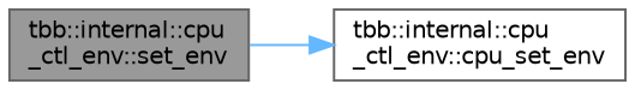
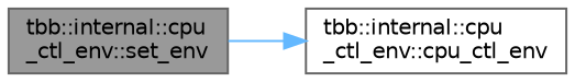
  digraph {
    rankdir=LR
    node [fontname=Helvetica fontsize=10 shape=box style=filled]
    n1 [color=gray40 fillcolor=grey60 fontcolor=black height=0.2 label="tbb::internal::cpu\l_ctl_env::set_env" width=0.4]
-   n2 [color=grey40 fillcolor=white height=0.2 label="tbb::internal::cpu\l_ctl_env::cpu_set_env" width=0.4]
+   n2 [color=grey40 fillcolor=white height=0.2 label="tbb::internal::cpu\l_ctl_env::cpu_ctl_env" width=0.4]
    n1 -> n2 [color=steelblue1 fontname=Helvetica fontsize=10 labelfontname=Helvetica labelfontsize=10 style=solid]
  }
